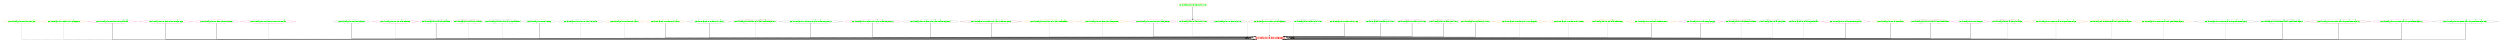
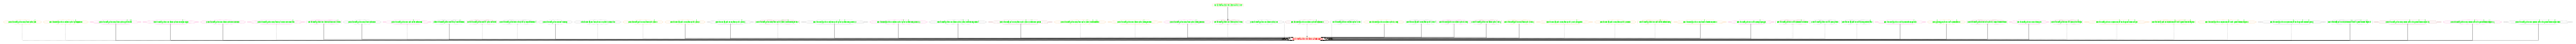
  digraph {
    concentrate=true
    rankdir=TB
    ranksep=2.0
    splines=ortho
    node [color=darkorange fontcolor=green shape=cylinder]
    edge [style=bold]
    "com.shutterfly.colorsure.client.ColorException" [fontcolor=red shape=hexagon]
    "com.shutterfly.colorsure.client.ColorScan" [shape=ellipse]
    "com.shutterfly.colorsure.client.ColorScanEyeOne" [shape=ellipse]
    "com.shutterfly.colorsure.client.ColorUploadData" [color=deeppink shape=hexagon]
    "com.shutterfly.colorsure.client.ColorXML$PaperType" [color=deeppink shape=hexagon]
    "com.shutterfly.colorsure.client.ColorXML$Printer" [color=deeppink shape=ellipse]
    "com.shutterfly.colorsure.client.ColorXML$PrinterClass" [color=deeppink shape=hexagon]
+   "com.shutterfly.colorsure.client.ColorXML$Station" [color=deeppink]
    "com.shutterfly.colorsure.client.ColorXML" [color=gray40 shape=ellipse]
    "com.shutterfly.colorsure.colormath.Reference" [color=deeppink shape=hexagon]
-   "com.shutterfly.colorsure.db.ColorInitiateDB" [color=gray40]
-   "com.shutterfly.colorsure.db.ColorWebUtils" [color=brown]
+   "com.shutterfly.colorsure.db.ColorInitiateDB" [color=gray40 label="client.shutterfly.colorsure.db.ColorInitiateDB"]
+   "com.shutterfly.colorsure.db.ColorWebUtils" [color=brown label="tools.shutterfly.colorsure.db.ColorWebUtils"]
    "com.shutterfly.colorsure.tools.ColorSureCmdLineTool" [color=gray40]
    "com.shutterfly.colorsure.xml.XMLOp" [color=gray40 shape=ellipse]
-   "com.shutterfly.servlets.colorsure.ColorSureServlet" [color=gray40 shape=ellipse]
+   "com.shutterfly.servlets.colorsure.ColorSureServlet" [color=gray40 shape=ellipse label="tools.shutterfly.servlets.colorsure.ColorSureServlet"]
    "com.shutterfly.colorsure.client.ColorScan$1" [shape=ellipse]
    "com.shutterfly.colorsure.client.ColorScan$2" [shape=ellipse]
    "com.shutterfly.colorsure.client.ColorScan$3" [color=gray40 shape=hexagon]
    "com.shutterfly.colorsure.client.ColorScan$StreamInterpreter$1" [color=brown]
    "com.shutterfly.colorsure.client.ColorScan$StreamInterpreter$2" [color=gray40 shape=hexagon]
    "com.shutterfly.colorsure.client.ColorScan$StreamInterpreter$3" [color=deeppink shape=ellipse]
    "com.shutterfly.colorsure.client.ColorScan$StreamInterpreter$4" [color=gray40 shape=ellipse]
    "com.shutterfly.colorsure.client.ColorScan$StreamInterpreter" [color=brown shape=hexagon]
    "com.shutterfly.colorsure.client.ColorScan$StreamReader" [shape=ellipse]
    "com.shutterfly.colorsure.client.ColorScanEyeOne$1" [shape=hexagon]
    "com.shutterfly.colorsure.client.ColorScanEyeOne$2" [color=deeppink shape=ellipse]
    "com.shutterfly.colorsure.client.ColorSure$2" [color=brown]
    "com.shutterfly.colorsure.client.ColorSure$7"
    "com.shutterfly.colorsure.client.ColorSure" [color=gray40 shape=ellipse]
    "com.shutterfly.colorsure.client.ColorPatchesTest" [color=brown shape=ellipse]
    "com.shutterfly.colorsure.client.ColorSure$1" [color=gray40]
    "com.shutterfly.colorsure.client.ColorSure$3" [shape=ellipse]
    "com.shutterfly.colorsure.client.ColorSure$4" [color=gray40]
    "com.shutterfly.colorsure.client.ColorSure$5" [color=deeppink]
    "com.shutterfly.colorsure.client.ColorSure$6" [color=brown]
    "com.shutterfly.colorsure.client.ColorSure$8"
    "com.shutterfly.colorsure.client.ColorSure$ScanAction" [shape=hexagon]
    "com.shutterfly.colorsure.client.ColorSureTest" [shape=ellipse]
    "com.shutterfly.colorsure.colormath.ReferenceOp"
    "com.shutterfly.colorsure.colormath.ReferenceTest" [shape=hexagon]
    "com.shutterfly.colorsure.db.CLR_papertype" [color=deeppink shape=hexagon]
    "com.shutterfly.colorsure.db.CLR_measurement" [color=brown]
    "com.shutterfly.colorsure.db.CLR_printer" [color=gray40]
    "com.shutterfly.colorsure.db.CLR_printerclass" [color=gray40]
    "com.shutterfly.colorsure.db.CLR_referencepatch" [color=deeppink shape=hexagon]
-   "com.shutterfly.colorsure.db.CLR_station" [shape=ellipse]
+   "com.shutterfly.colorsure.db.CLR_station" [shape=ellipse label="com.papertype.colorsure.db.CLR_station"]
    "com.shutterfly.colorsure.tools.ColorSureCmdLineToolTest" [color=brown]
    "com.shutterfly.colorsure.tools.Report" [color=deeppink shape=hexagon]
    "com.shutterfly.colorsure.db.CLR_colorsample" [color=brown]
    "com.shutterfly.colorsure.commercial.tools.GenerateNewPaper" [shape=hexagon]
    "com.shutterfly.colorsure.commercial.tools.GenerateNewPaper$1"
    "com.shutterfly.colorsure.commercial.tools.GenerateNewPaper$2" [shape=ellipse]
    "com.shutterfly.colorsure.commercial.tools.GenerateNewPaper$3" [color=gray40 shape=hexagon]
    "com.shutterfly.colorsure.commercial.tools.GenerateNewPaper$4" [color=gray40]
    "com.shutterfly.colorsure.commercial.tools.GenerateNewPaper$5" [color=brown shape=hexagon]
    "com.shutterfly.colorsure.commercial.tools.GenerateNewPaper$6" [color=deeppink shape=ellipse]
    "com.shutterfly.colorsure.commercial.tools.GenerateNewPaperTest" [color=gray40 shape=hexagon]
    "com.shutterfly.colorsure.client.ColorScan" -> "com.shutterfly.colorsure.client.ColorException" [style=dashed]
    "com.shutterfly.colorsure.client.ColorScanEyeOne" -> "com.shutterfly.colorsure.client.ColorException" [style=dashed]
    "com.shutterfly.colorsure.client.ColorUploadData" -> "com.shutterfly.colorsure.client.ColorException"
    "com.shutterfly.colorsure.client.ColorXML$PaperType" -> "com.shutterfly.colorsure.client.ColorException"
    "com.shutterfly.colorsure.client.ColorXML$Printer" -> "com.shutterfly.colorsure.client.ColorException"
    "com.shutterfly.colorsure.client.ColorXML$PrinterClass" -> "com.shutterfly.colorsure.client.ColorException" [style=dashed]
+   "com.shutterfly.colorsure.client.ColorXML$Station" -> "com.shutterfly.colorsure.client.ColorException"
    "com.shutterfly.colorsure.client.ColorXML" -> "com.shutterfly.colorsure.client.ColorException"
    "com.shutterfly.colorsure.colormath.Reference" -> "com.shutterfly.colorsure.client.ColorException" [style=dashed]
    "com.shutterfly.colorsure.db.ColorInitiateDB" -> "com.shutterfly.colorsure.client.ColorException"
    "com.shutterfly.colorsure.db.ColorWebUtils" -> "com.shutterfly.colorsure.client.ColorException" [style=dashed]
    "com.shutterfly.colorsure.tools.ColorSureCmdLineTool" -> "com.shutterfly.colorsure.client.ColorException" [style=dashed]
    "com.shutterfly.colorsure.xml.XMLOp" -> "com.shutterfly.colorsure.client.ColorException"
    "com.shutterfly.servlets.colorsure.ColorSureServlet" -> "com.shutterfly.colorsure.client.ColorException" [style=dashed]
    "com.shutterfly.colorsure.client.ColorScan$1" -> "com.shutterfly.colorsure.client.ColorException" [style=dashed]
    "com.shutterfly.colorsure.client.ColorScan$2" -> "com.shutterfly.colorsure.client.ColorException"
    "com.shutterfly.colorsure.client.ColorScan$3" -> "com.shutterfly.colorsure.client.ColorException"
    "com.shutterfly.colorsure.client.ColorScan$StreamInterpreter$1" -> "com.shutterfly.colorsure.client.ColorException" [style=dashed]
    "com.shutterfly.colorsure.client.ColorScan$StreamInterpreter$2" -> "com.shutterfly.colorsure.client.ColorException"
    "com.shutterfly.colorsure.client.ColorScan$StreamInterpreter$3" -> "com.shutterfly.colorsure.client.ColorException"
    "com.shutterfly.colorsure.client.ColorScan$StreamInterpreter$4" -> "com.shutterfly.colorsure.client.ColorException"
    "com.shutterfly.colorsure.client.ColorScan$StreamInterpreter" -> "com.shutterfly.colorsure.client.ColorException"
    "com.shutterfly.colorsure.client.ColorScan$StreamReader" -> "com.shutterfly.colorsure.client.ColorException" [style=dashed]
    "com.shutterfly.colorsure.client.ColorScanEyeOne$1" -> "com.shutterfly.colorsure.client.ColorException" [style=dashed]
    "com.shutterfly.colorsure.client.ColorScanEyeOne$2" -> "com.shutterfly.colorsure.client.ColorException"
    "com.shutterfly.colorsure.client.ColorSure$2" -> "com.shutterfly.colorsure.client.ColorException" [style=dashed]
    "com.shutterfly.colorsure.client.ColorSure$7" -> "com.shutterfly.colorsure.client.ColorSure$2"
    "com.shutterfly.colorsure.client.ColorSure" -> "com.shutterfly.colorsure.client.ColorException" [style=dashed]
    "com.shutterfly.colorsure.client.ColorPatchesTest" -> "com.shutterfly.colorsure.client.ColorException" [style=dashed]
    "com.shutterfly.colorsure.client.ColorSure$1" -> "com.shutterfly.colorsure.client.ColorException" [style=dashed]
    "com.shutterfly.colorsure.client.ColorSure$3" -> "com.shutterfly.colorsure.client.ColorException"
    "com.shutterfly.colorsure.client.ColorSure$4" -> "com.shutterfly.colorsure.client.ColorException"
    "com.shutterfly.colorsure.client.ColorSure$5" -> "com.shutterfly.colorsure.client.ColorException"
    "com.shutterfly.colorsure.client.ColorSure$6" -> "com.shutterfly.colorsure.client.ColorException"
    "com.shutterfly.colorsure.client.ColorSure$8" -> "com.shutterfly.colorsure.client.ColorException"
    "com.shutterfly.colorsure.client.ColorSure$ScanAction" -> "com.shutterfly.colorsure.client.ColorException" [style=dashed]
    "com.shutterfly.colorsure.client.ColorSureTest" -> "com.shutterfly.colorsure.client.ColorException" [style=dashed]
    "com.shutterfly.colorsure.colormath.ReferenceOp" -> "com.shutterfly.colorsure.client.ColorException" [style=dashed]
    "com.shutterfly.colorsure.colormath.ReferenceTest" -> "com.shutterfly.colorsure.client.ColorException"
    "com.shutterfly.colorsure.db.CLR_papertype" -> "com.shutterfly.colorsure.client.ColorException"
    "com.shutterfly.colorsure.db.CLR_measurement" -> "com.shutterfly.colorsure.client.ColorException" [style=dashed]
    "com.shutterfly.colorsure.db.CLR_printer" -> "com.shutterfly.colorsure.client.ColorException" [style=dashed]
    "com.shutterfly.colorsure.db.CLR_printerclass" -> "com.shutterfly.colorsure.client.ColorException" [style=dashed]
    "com.shutterfly.colorsure.db.CLR_referencepatch" -> "com.shutterfly.colorsure.client.ColorException"
    "com.shutterfly.colorsure.db.CLR_station" -> "com.shutterfly.colorsure.client.ColorException"
    "com.shutterfly.colorsure.tools.ColorSureCmdLineToolTest" -> "com.shutterfly.colorsure.client.ColorException"
    "com.shutterfly.colorsure.tools.Report" -> "com.shutterfly.colorsure.client.ColorException"
    "com.shutterfly.colorsure.db.CLR_colorsample" -> "com.shutterfly.colorsure.client.ColorException" [style=dashed]
    "com.shutterfly.colorsure.commercial.tools.GenerateNewPaper" -> "com.shutterfly.colorsure.client.ColorException" [style=dashed]
    "com.shutterfly.colorsure.commercial.tools.GenerateNewPaper$1" -> "com.shutterfly.colorsure.client.ColorException" [style=dashed]
    "com.shutterfly.colorsure.commercial.tools.GenerateNewPaper$2" -> "com.shutterfly.colorsure.client.ColorException" [style=dashed]
    "com.shutterfly.colorsure.commercial.tools.GenerateNewPaper$3" -> "com.shutterfly.colorsure.client.ColorException" [style=dashed]
    "com.shutterfly.colorsure.commercial.tools.GenerateNewPaper$4" -> "com.shutterfly.colorsure.client.ColorException"
    "com.shutterfly.colorsure.commercial.tools.GenerateNewPaper$5" -> "com.shutterfly.colorsure.client.ColorException"
    "com.shutterfly.colorsure.commercial.tools.GenerateNewPaper$6" -> "com.shutterfly.colorsure.client.ColorException"
    "com.shutterfly.colorsure.commercial.tools.GenerateNewPaperTest" -> "com.shutterfly.colorsure.client.ColorException"
  }
